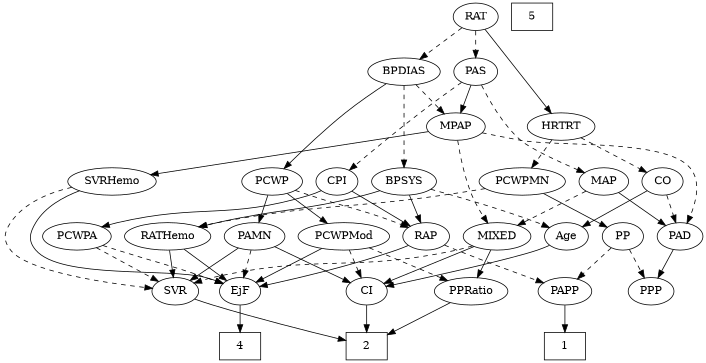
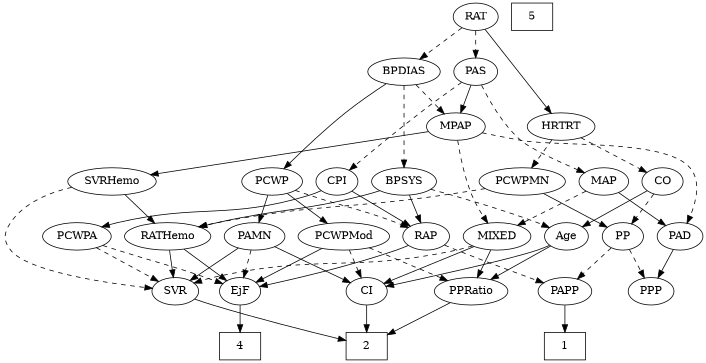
  strict digraph {
    edge [style=solid]
    1 [height=0.5 shape=box width=0.75]
    2 [height=0.5 shape=box width=0.75]
    4 [height=0.5 shape=box width=0.75]
    5 [height=0.5 shape=box width=0.75]
    Age [height=0.5 width=0.75]
    PPRatio [height=0.5 width=1.1013]
    CI [height=0.5 width=0.75]
    EjF [height=0.5 width=0.75]
    RAP [height=0.5 width=0.77632]
    PAPP [height=0.5 width=0.88464]
    MIXED [height=0.5 width=1.1193]
    SVR [height=0.5 width=0.77632]
    MPAP [height=0.5 width=0.97491]
    PAD [height=0.5 width=0.79437]
    SVRHemo [height=0.5 width=1.3902]
    PPP [height=0.5 width=0.75]
    BPSYS [height=0.5 width=1.0471]
    RATHemo [height=0.5 width=1.3721]
    CO [height=0.5 width=0.75]
    PP [height=0.5 width=0.75]
    PAS [height=0.5 width=0.75]
    CPI [height=0.5 width=0.75]
    MAP [height=0.5 width=0.84854]
    PCWPA [height=0.5 width=1.1555]
    PAMN [height=0.5 width=1.011]
    RAT [height=0.5 width=0.75827]
    BPDIAS [height=0.5 width=1.1735]
    HRTRT [height=0.5 width=1.1013]
    PCWP [height=0.5 width=0.97491]
    PCWPMN [height=0.5 width=1.3902]
    PCWPMod [height=0.5 width=1.4443]
+   Age -> PPRatio
    Age -> CI
    PPRatio -> 2
    CI -> 2
    EjF -> 4
    RAP -> EjF
    RAP -> PAPP [style=dashed]
    PAPP -> 1
    MIXED -> PPRatio
    MIXED -> CI
    MIXED -> SVR [style=dashed]
    SVR -> 2
    MPAP -> MIXED [style=dashed]
    MPAP -> PAD [style=dashed]
    MPAP -> SVRHemo
    PAD -> PPP
-   SVRHemo -> EjF
+   SVRHemo -> RATHemo
    SVRHemo -> SVR [style=dashed]
    BPSYS -> Age [style=dashed]
    BPSYS -> RAP
    BPSYS -> RATHemo
    RATHemo -> EjF
    RATHemo -> SVR
    CO -> Age
-   CO -> PAD [style=dashed]
+   CO -> PP [style=dashed]
    PP -> PAPP [style=dashed]
    PP -> PPP [style=dashed]
    PAS -> MPAP
    PAS -> CPI [style=dashed]
    PAS -> MAP [style=dashed]
    CPI -> RAP
    CPI -> PCWPA
    MAP -> MIXED [style=dashed]
    MAP -> PAD
    PCWPA -> EjF [style=dashed]
    PCWPA -> SVR [style=dashed]
    PAMN -> CI
    PAMN -> EjF [style=dashed]
    PAMN -> SVR
    RAT -> PAS [style=dashed]
    RAT -> BPDIAS [style=dashed]
    RAT -> HRTRT
    BPDIAS -> MPAP [style=dashed]
    BPDIAS -> BPSYS [style=dashed]
    BPDIAS -> PCWP
    HRTRT -> CO [style=dashed]
    HRTRT -> PCWPMN [style=dashed]
    PCWP -> RAP [style=dashed]
    PCWP -> PAMN
    PCWP -> PCWPMod
    PCWPMN -> RATHemo [style=dashed]
    PCWPMN -> PP
    PCWPMod -> PPRatio [style=dashed]
    PCWPMod -> CI [style=dashed]
    PCWPMod -> EjF
  }
